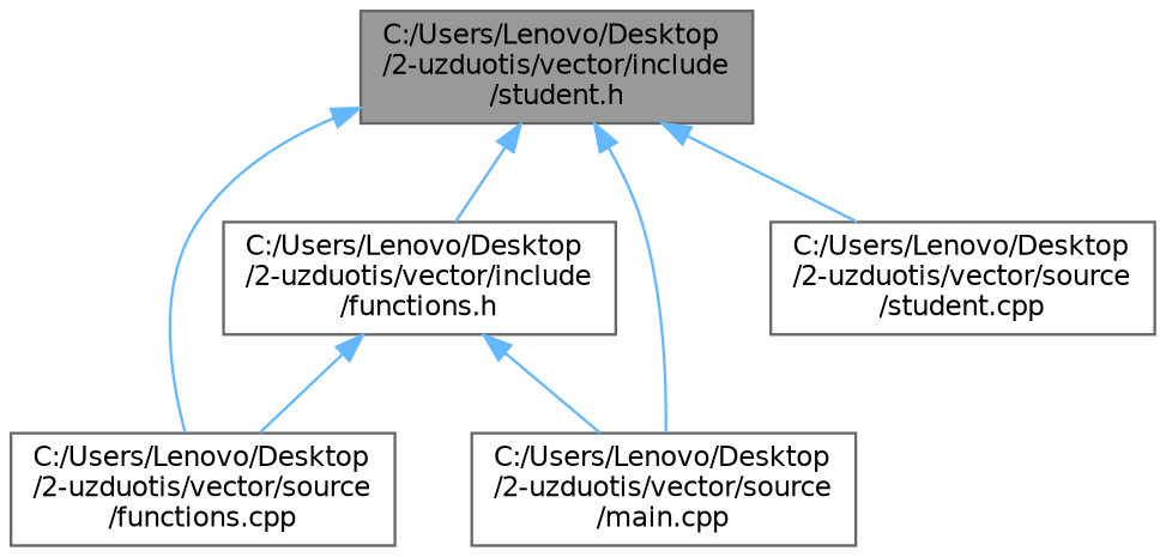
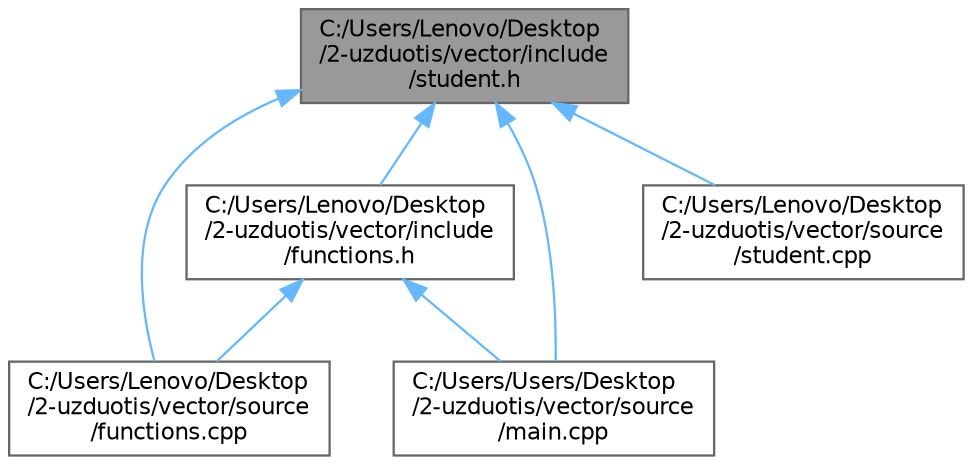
  digraph {
    node [color=grey40 fillcolor=white fontname=Helvetica fontsize=10 shape=box style=filled]
    edge [color=steelblue1 dir=back fontname=Helvetica fontsize=10 labelfontname=Helvetica labelfontsize=10 style=solid]
    n1 [color=gray40 fillcolor=grey60 fontcolor=black height=0.2 label="C:/Users/Lenovo/Desktop\l/2-uzduotis/vector/include\l/student.h" width=0.4]
    n2 [height=0.2 label="C:/Users/Lenovo/Desktop\l/2-uzduotis/vector/include\l/functions.h" width=0.4]
    n3 [height=0.2 label="C:/Users/Lenovo/Desktop\l/2-uzduotis/vector/source\l/functions.cpp" width=0.4]
-   n4 [height=0.2 label="C:/Users/Lenovo/Desktop\l/2-uzduotis/vector/source\l/main.cpp" width=0.4]
+   n4 [height=0.2 label="C:/Users/Users/Desktop\l/2-uzduotis/vector/source\l/main.cpp" width=0.4]
    n5 [height=0.2 label="C:/Users/Lenovo/Desktop\l/2-uzduotis/vector/source\l/student.cpp" width=0.4]
    n1 -> n2
    n1 -> n3
    n1 -> n4
    n1 -> n5
    n2 -> n3
    n2 -> n4
  }
